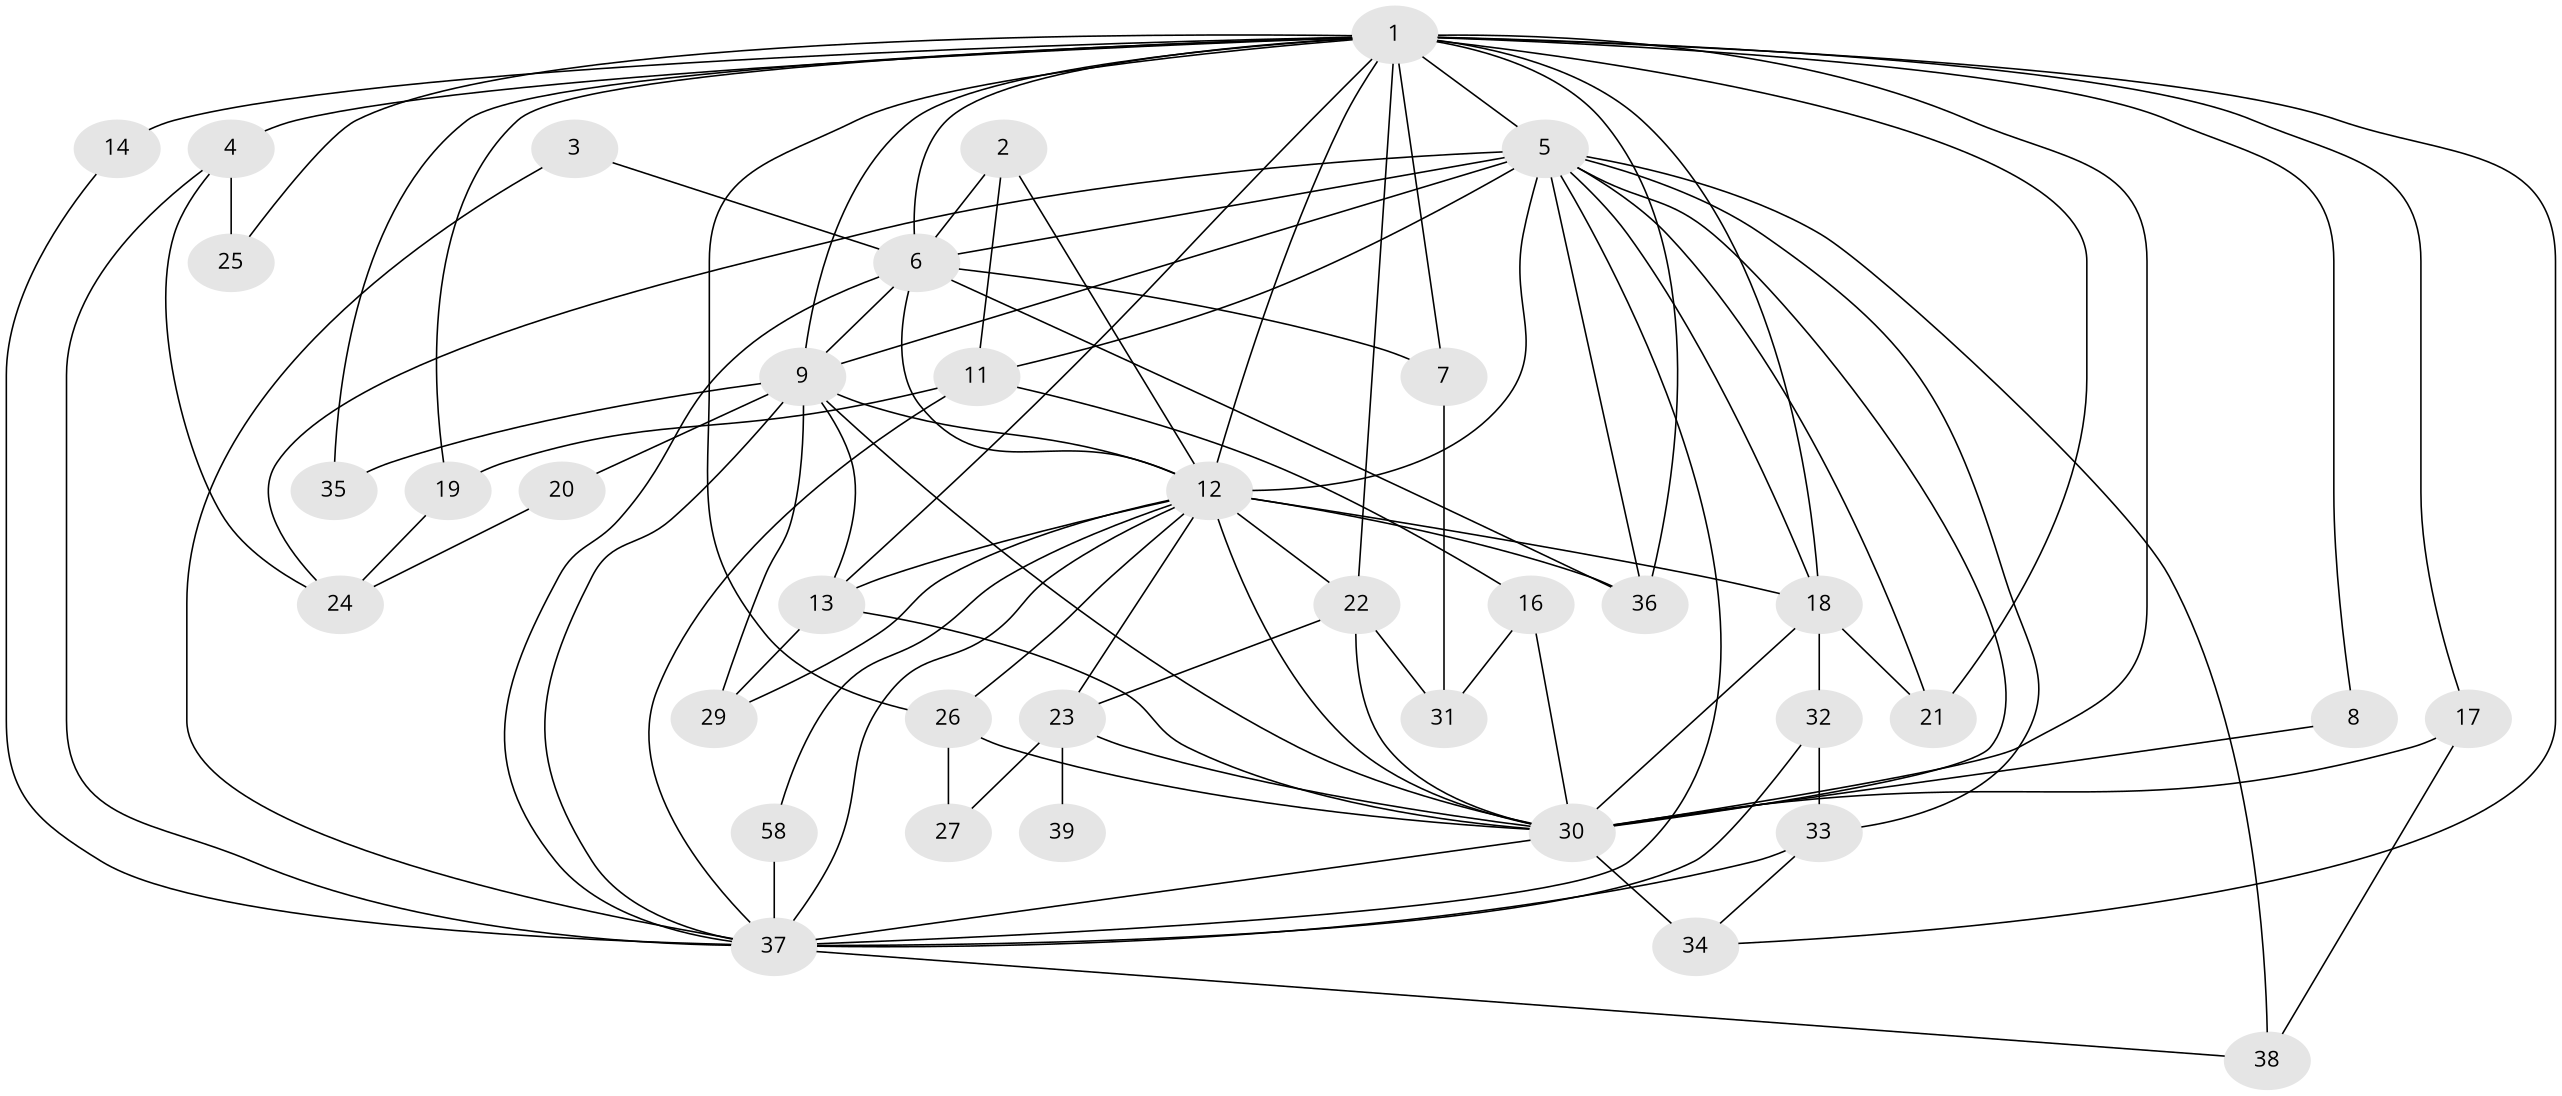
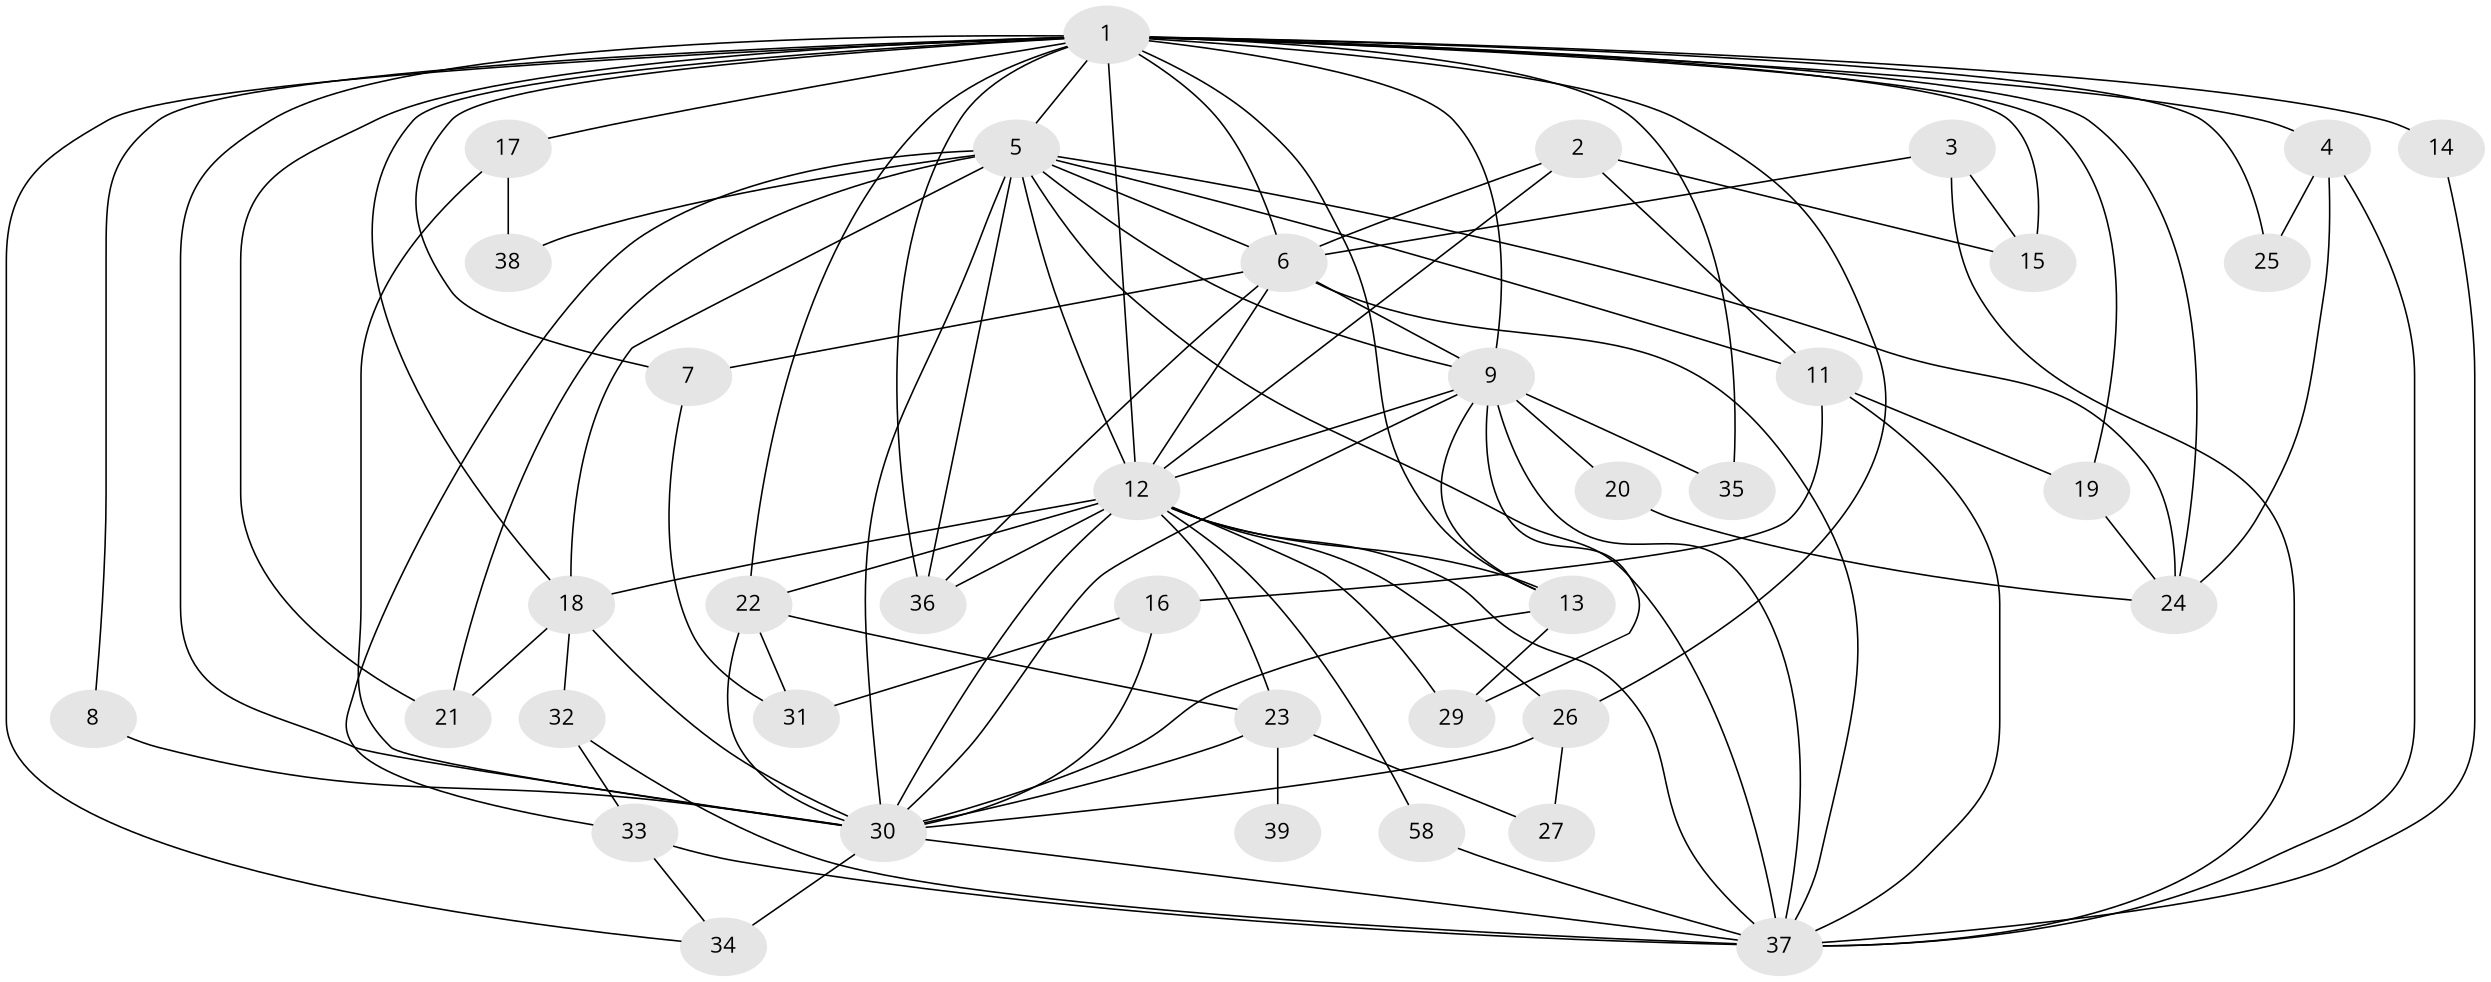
  graph {
    fontname="Open Sans"
    node [color=gray90 fontname="Open Sans" style=filled]
    edge [fontname="Open Sans" weight=1.0]
    1
    4
    5
    6
    7
    8
    9
    12
    13
    14
+   15
    17
    18
    19
    21
    22
    24
    25
    26
    30
    34
    35
    36
    37
    11
    33
    38
    31
    20
    29
    23
    n32 [label=58]
    32
    27
    2
    16
    3
    39
    1 -- 4
    1 -- 5 [weight=3.0]
    1 -- 6 [weight=3.0]
    1 -- 7
    1 -- 8
    1 -- 9 [weight=2.0]
    1 -- 12 [weight=2.0]
    1 -- 13
    1 -- 14 [weight=2.0]
+   1 -- 15
    1 -- 17
    1 -- 18
    1 -- 19
    1 -- 21
    1 -- 22
+   1 -- 24
    1 -- 25
    1 -- 26
    1 -- 30 [weight=7.0]
    1 -- 34
    1 -- 35 [weight=2.0]
    1 -- 36
    4 -- 24
    4 -- 25 [weight=2.0]
    4 -- 37
    5 -- 6
    5 -- 9
    5 -- 12
    5 -- 18
    5 -- 21
    5 -- 24
    5 -- 30 [weight=3.0]
    5 -- 36
    5 -- 37
    5 -- 11
    5 -- 33
    5 -- 38
    6 -- 7
    6 -- 9
    6 -- 12
    6 -- 36
    6 -- 37
    7 -- 31
    8 -- 30 [weight=2.0]
    9 -- 12 [weight=2.0]
    9 -- 13
    9 -- 30 [weight=3.0]
    9 -- 35
    9 -- 37 [weight=3.0]
    9 -- 20
    9 -- 29
    12 -- 13
    12 -- 18
    12 -- 22
    12 -- 26
    12 -- 30 [weight=4.0]
    12 -- 36
    12 -- 37
    12 -- 29
    12 -- 23
    12 -- n32
    13 -- 30
    13 -- 29
    14 -- 37
    17 -- 30
    17 -- 38
    18 -- 21
    18 -- 30
    18 -- 32
    19 -- 24
    22 -- 30 [weight=2.0]
    22 -- 31
    22 -- 23
    26 -- 30
    26 -- 27
    30 -- 34 [weight=2.0]
    30 -- 37 [weight=3.0]
-   37 -- 38
    11 -- 19
    11 -- 37
    11 -- 16
    33 -- 34
    33 -- 37
    20 -- 24
    23 -- 30
    23 -- 27
    23 -- 39
    n32 -- 37
    32 -- 37
    32 -- 33
    2 -- 6 [weight=2.0]
    2 -- 12
+   2 -- 15
    2 -- 11
    16 -- 30
    16 -- 31
    3 -- 6
+   3 -- 15
    3 -- 37
  }
